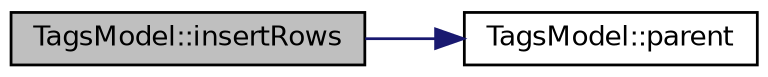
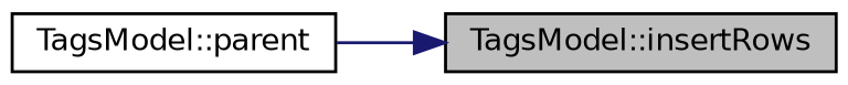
  digraph {
    rankdir=LR
    node [color=black fontname=Helvetica fontsize=10 shape=record style=filled]
    n1 [fillcolor=grey75 fontcolor=black height=0.2 label="TagsModel::insertRows" width=0.4]
    n2 [fillcolor=white height=0.2 label="TagsModel::parent" width=0.4]
-   n1 -> n2 [color=midnightblue fontname=Helvetica fontsize=10 labelfontname=Helvetica labelfontsize=10 style=solid]
+   n2 -> n1 [color=midnightblue fontname=Helvetica fontsize=10 labelfontname=Helvetica labelfontsize=10 style=solid]
  }
